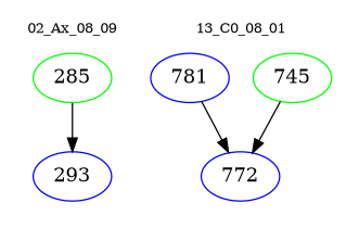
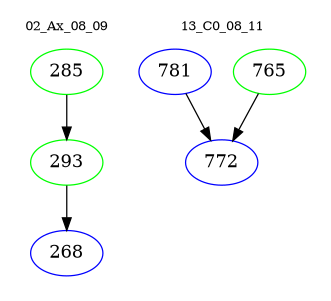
  digraph {
    node [color=blue]
    edge [color=black]
    n1 [color=green label=285]
-   n2 [label=293]
-   n4 [color=green label=745]
+   n2 [color=green label=293]
+   n3 [label=268]
+   n4 [color=green label=765]
    n5 [label=772]
    n6 [label=781]
    subgraph cluster_1 {
      color=white
      fontsize=10
      label="02_Ax_08_09"
      n1
      n2
+     n3
    }
    subgraph cluster_2 {
      color=white
      fontsize=10
-     label="13_C0_08_01"
+     label="13_C0_08_11"
      n4
      n5
      n6
    }
    n1 -> n2
+   n2 -> n3
    n4 -> n5
    n6 -> n5
  }
